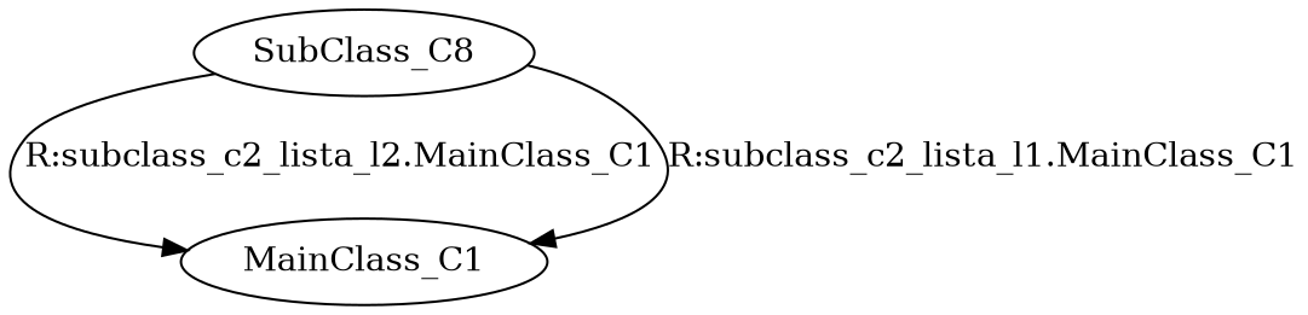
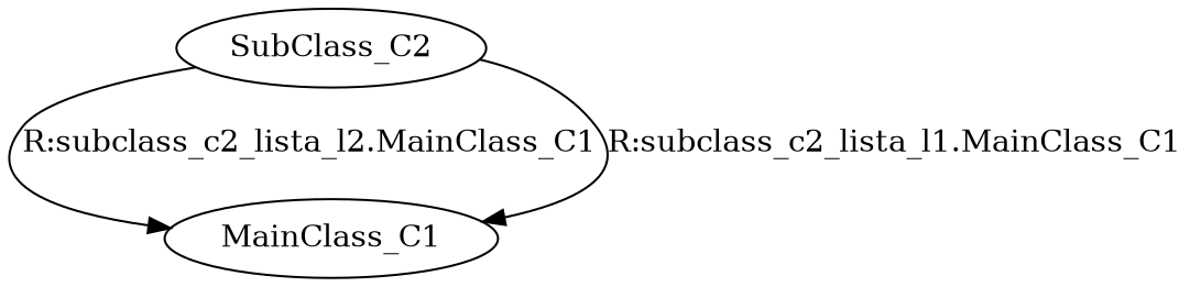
  digraph {
    node [isStarClass=false ownerPlantType=Stazione]
    edge [OperationKind=AUTO field=mainclass_c1 fieldType=MainClass_C1 op=R]
    MainClass_C1 [classID=1 classIndex=0]
-   SubClass_C2 [classID=2 classIndex=1 label=SubClass_C8]
+   SubClass_C2 [classID=2 classIndex=1]
    subgraph sub_1 {
      MainClass_C1
      SubClass_C2
    }
    SubClass_C2 -> MainClass_C1 [label="R:subclass_c2_lista_l2.MainClass_C1" list_name=subclass_c2_lista_l2]
    SubClass_C2 -> MainClass_C1 [label="R:subclass_c2_lista_l1.MainClass_C1" list_name=subclass_c2_lista_l1]
  }
